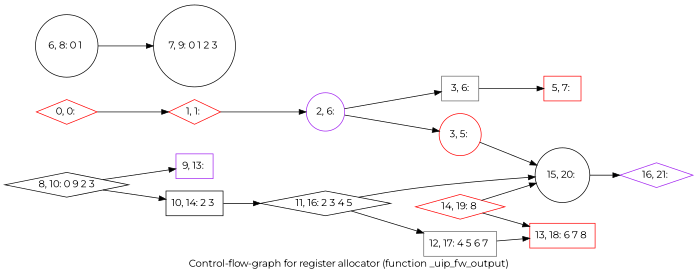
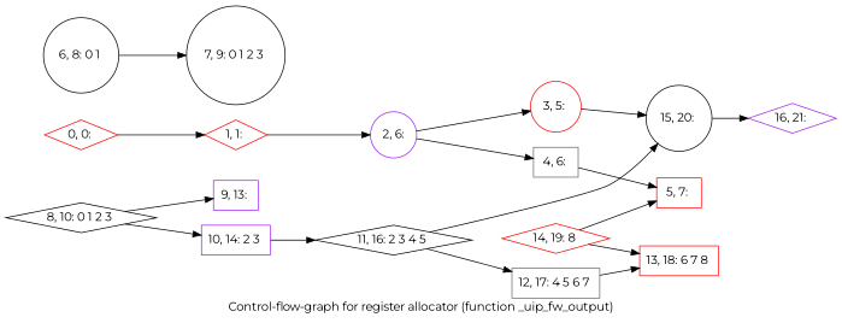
  digraph {
    fontname=Montserrat
    label="Control-flow-graph for register allocator (function _uip_fw_output)"
    rankdir=LR
    node [color=red fontname=Montserrat shape=diamond]
    edge [fontname=Montserrat]
    n1 [label="0, 0: "]
    n2 [label="1, 1: "]
    n3 [color=purple label="2, 6:" shape=circle]
    n4 [label="3, 5: " shape=circle]
-   n5 [color=gray40 label="3, 6:" shape=box]
+   n5 [color=gray40 label="4, 6: " shape=box]
    n6 [color=black label="15, 20: " shape=circle]
    n7 [label="5, 7: " shape=box]
    n8 [color=purple label="16, 21: "]
    n9 [color=black label="6, 8: 0 1 " shape=circle]
    n10 [color=black label="7, 9: 0 1 2 3 " shape=circle]
-   n11 [color=black label="8, 10: 0 9 2 3"]
+   n11 [color=black label="8, 10: 0 1 2 3 "]
    n12 [color=purple label="9, 13: " shape=box]
-   n13 [color=black label="10, 14: 2 3 " shape=box]
+   n13 [color=purple label="10, 14: 2 3 " shape=box]
    n14 [color=black label="11, 16: 2 3 4 5 "]
    n15 [color=gray40 label="12, 17: 4 5 6 7 " shape=box]
    n16 [label="13, 18: 6 7 8 " shape=box]
    n17 [label="14, 19: 8 "]
    n1 -> n2
    n2 -> n3
    n3 -> n4
    n3 -> n5
    n4 -> n6
    n5 -> n7
    n6 -> n8
    n9 -> n10
    n11 -> n12
    n11 -> n13
    n13 -> n14
    n14 -> n6
    n14 -> n15
    n15 -> n16
-   n17 -> n6
+   n17 -> n7
    n17 -> n16
  }
